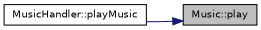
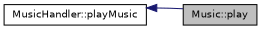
  digraph {
    rankdir=RL
    node [color=black fontname=Helvetica fontsize=10 shape=record style=filled]
    n1 [fillcolor=grey75 fontcolor=black height=0.2 label="Music::play" width=0.4]
    n2 [fillcolor=white height=0.2 label="MusicHandler::playMusic" width=0.4]
-   n1 -> n2 [color=midnightblue dir=back fontname=Helvetica fontsize=10 labelfontname=Helvetica labelfontsize=10 style=solid]
+   n2 -> n1 [color=midnightblue dir=back fontname=Helvetica fontsize=10 labelfontname=Helvetica labelfontsize=10 style=solid]
  }
